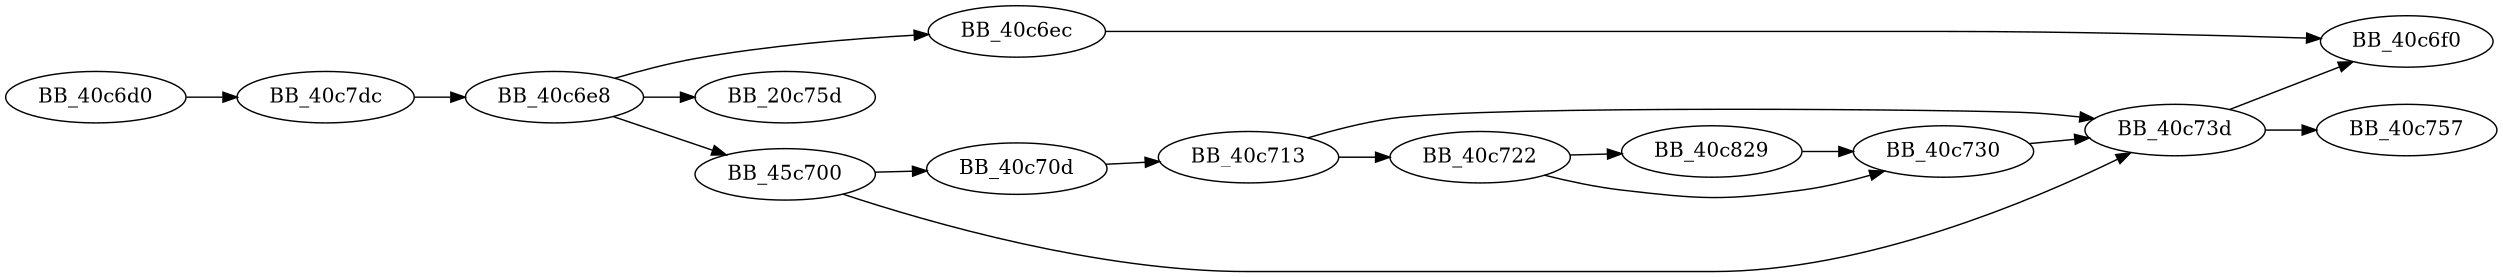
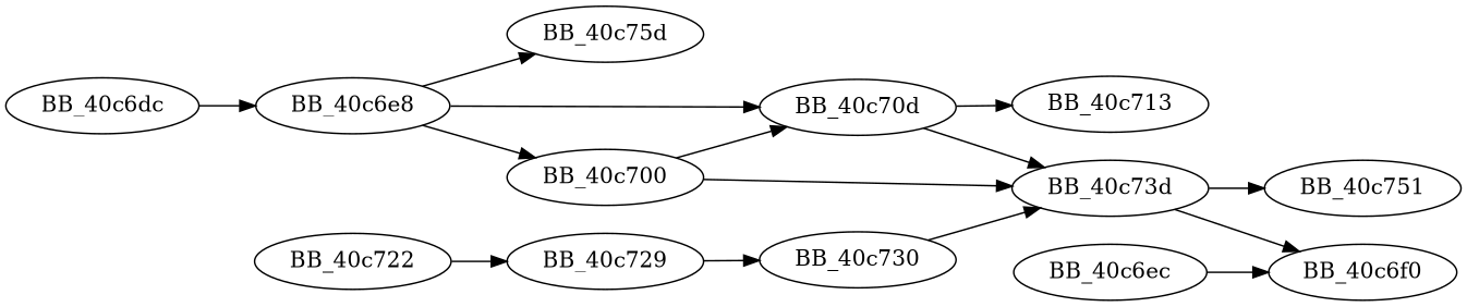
  digraph {
    rankdir=LR
-   BB_40c6d0
-   BB_40c6dc [label=BB_40c7dc]
+   BB_40c6dc
    BB_40c6e8
    BB_40c6ec
    BB_40c6f0
-   BB_40c75d [label=BB_20c75d]
-   BB_40c700 [label=BB_45c700]
+   BB_40c75d
+   BB_40c700
    BB_40c70d
    BB_40c73d
    BB_40c713
-   BB_40c751 [label=BB_40c757]
+   BB_40c751
    BB_40c722
-   BB_40c729 [label=BB_40c829]
+   BB_40c729
    BB_40c730
-   BB_40c6d0 -> BB_40c6dc
    BB_40c6dc -> BB_40c6e8
-   BB_40c6e8 -> BB_40c6ec
+   BB_40c6e8 -> BB_40c70d
    BB_40c6e8 -> BB_40c75d
    BB_40c6e8 -> BB_40c700
    BB_40c6ec -> BB_40c6f0
    BB_40c700 -> BB_40c70d
    BB_40c700 -> BB_40c73d
-   BB_40c713 -> BB_40c73d
+   BB_40c70d -> BB_40c73d
    BB_40c70d -> BB_40c713
    BB_40c73d -> BB_40c6f0
    BB_40c73d -> BB_40c751
-   BB_40c713 -> BB_40c722
    BB_40c722 -> BB_40c729
-   BB_40c722 -> BB_40c730
    BB_40c729 -> BB_40c730
    BB_40c730 -> BB_40c73d
  }
